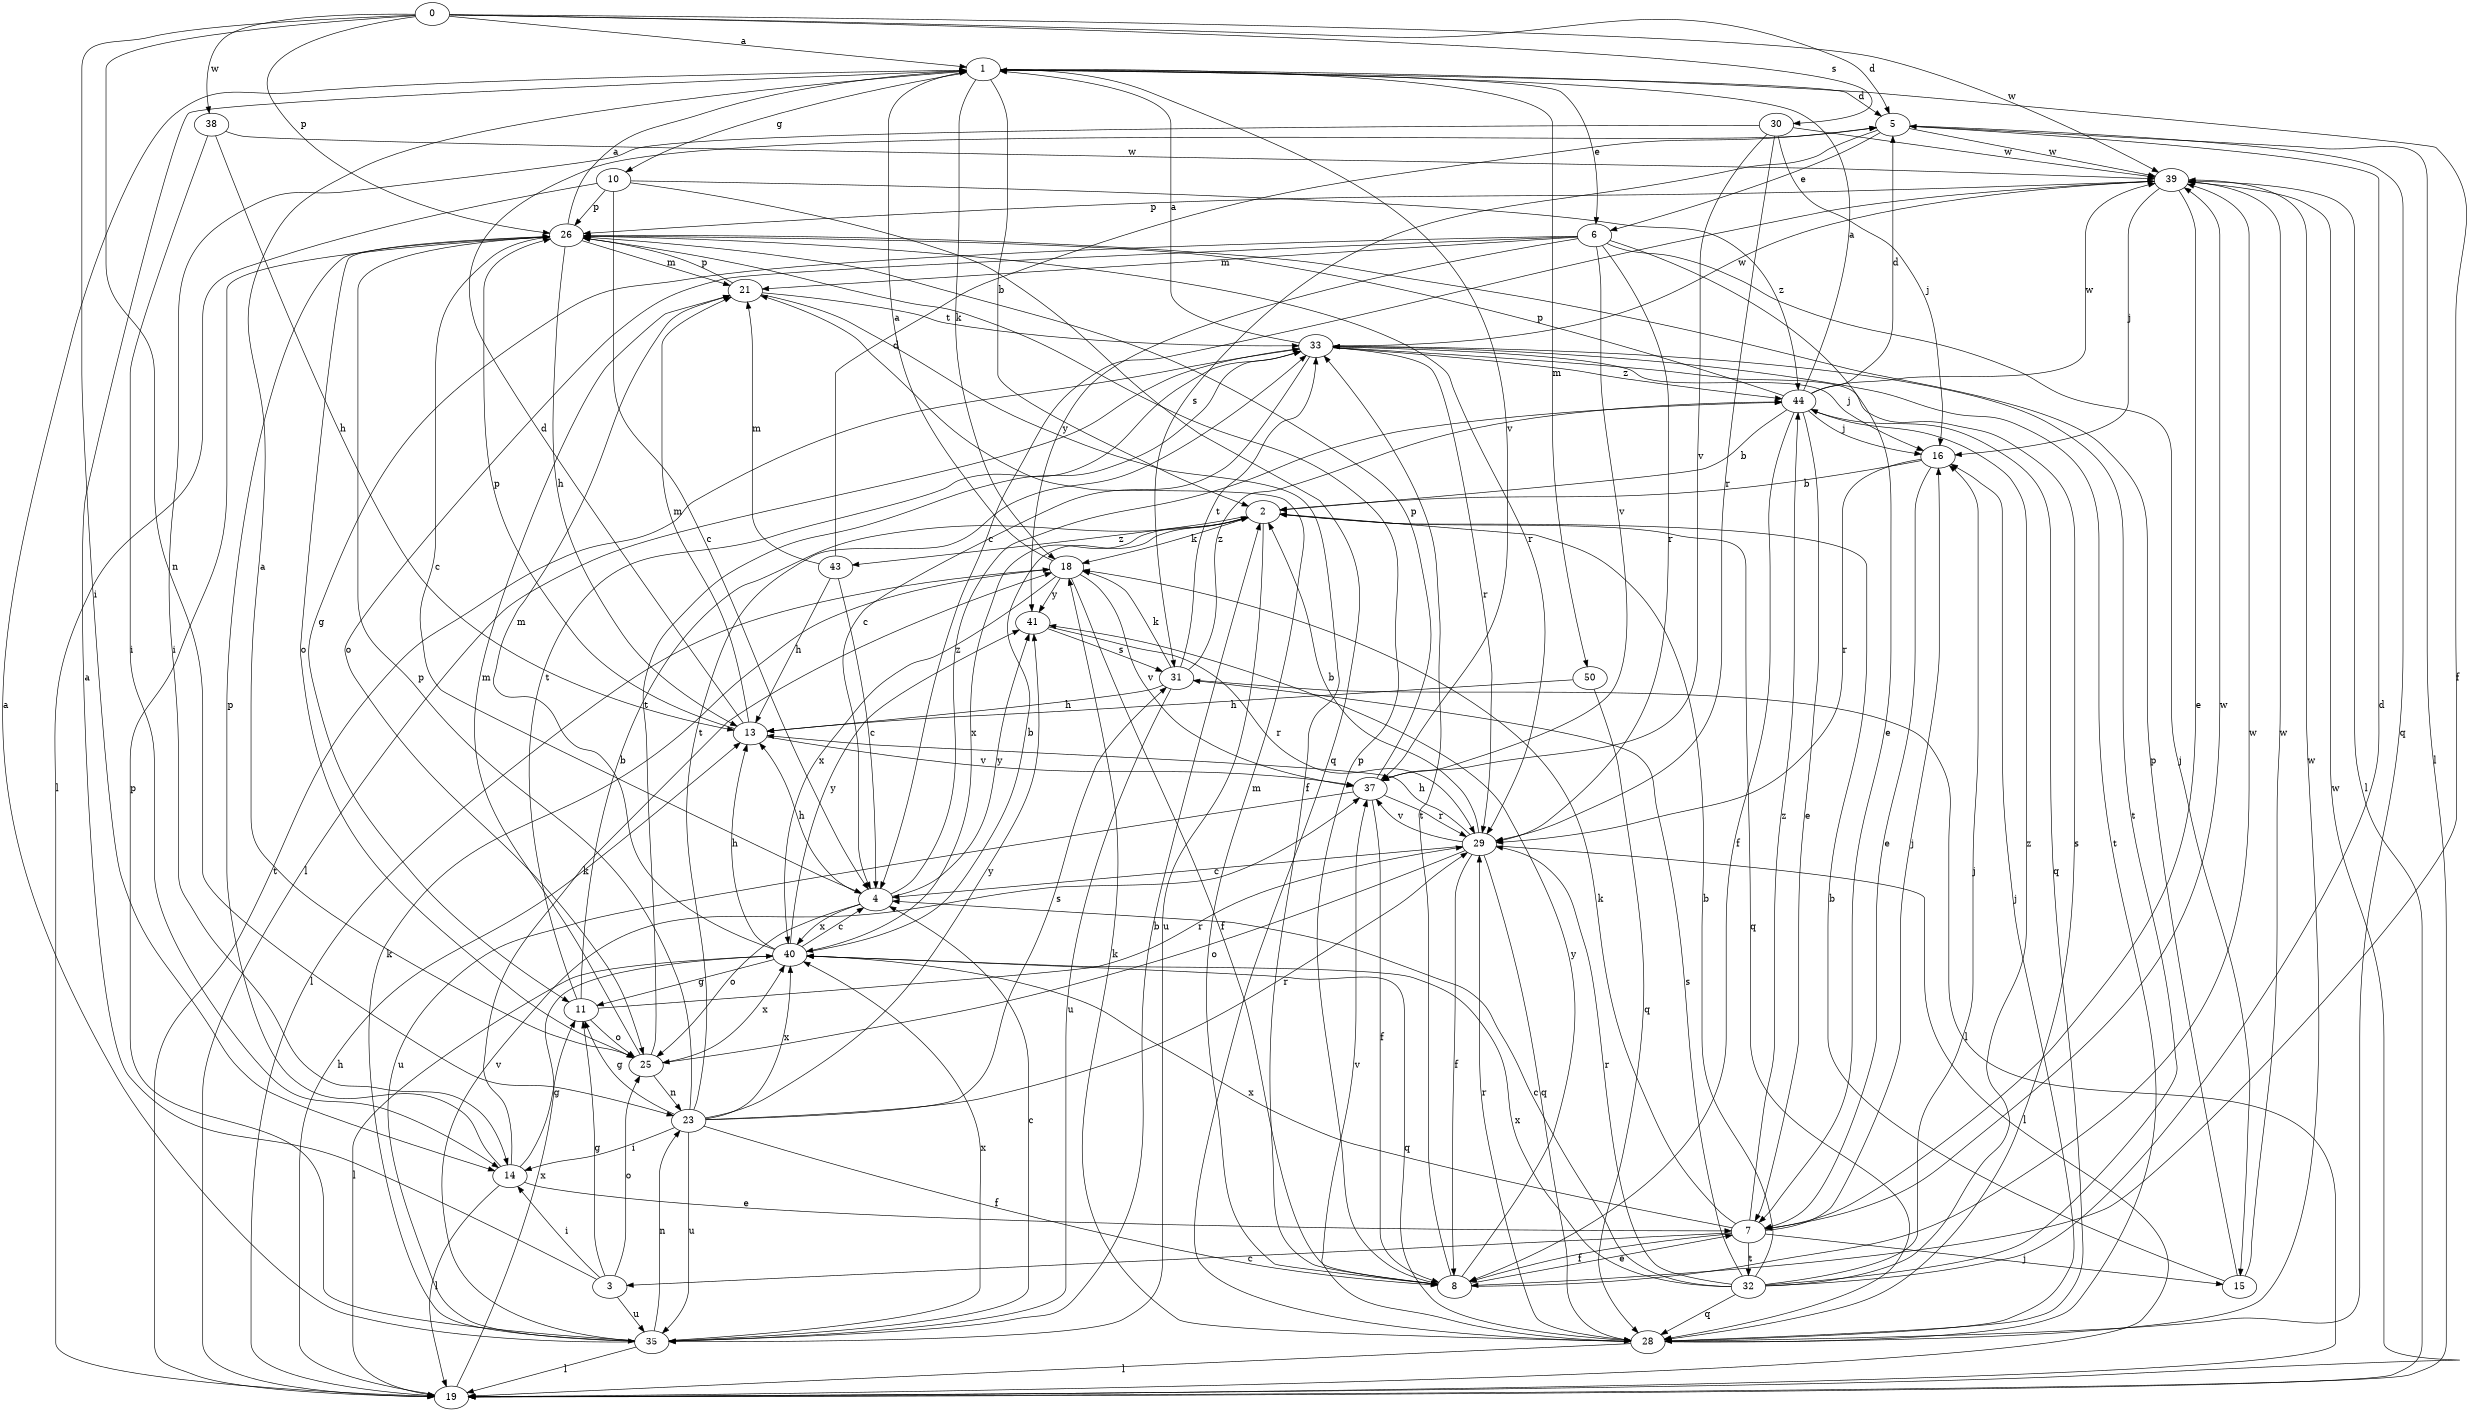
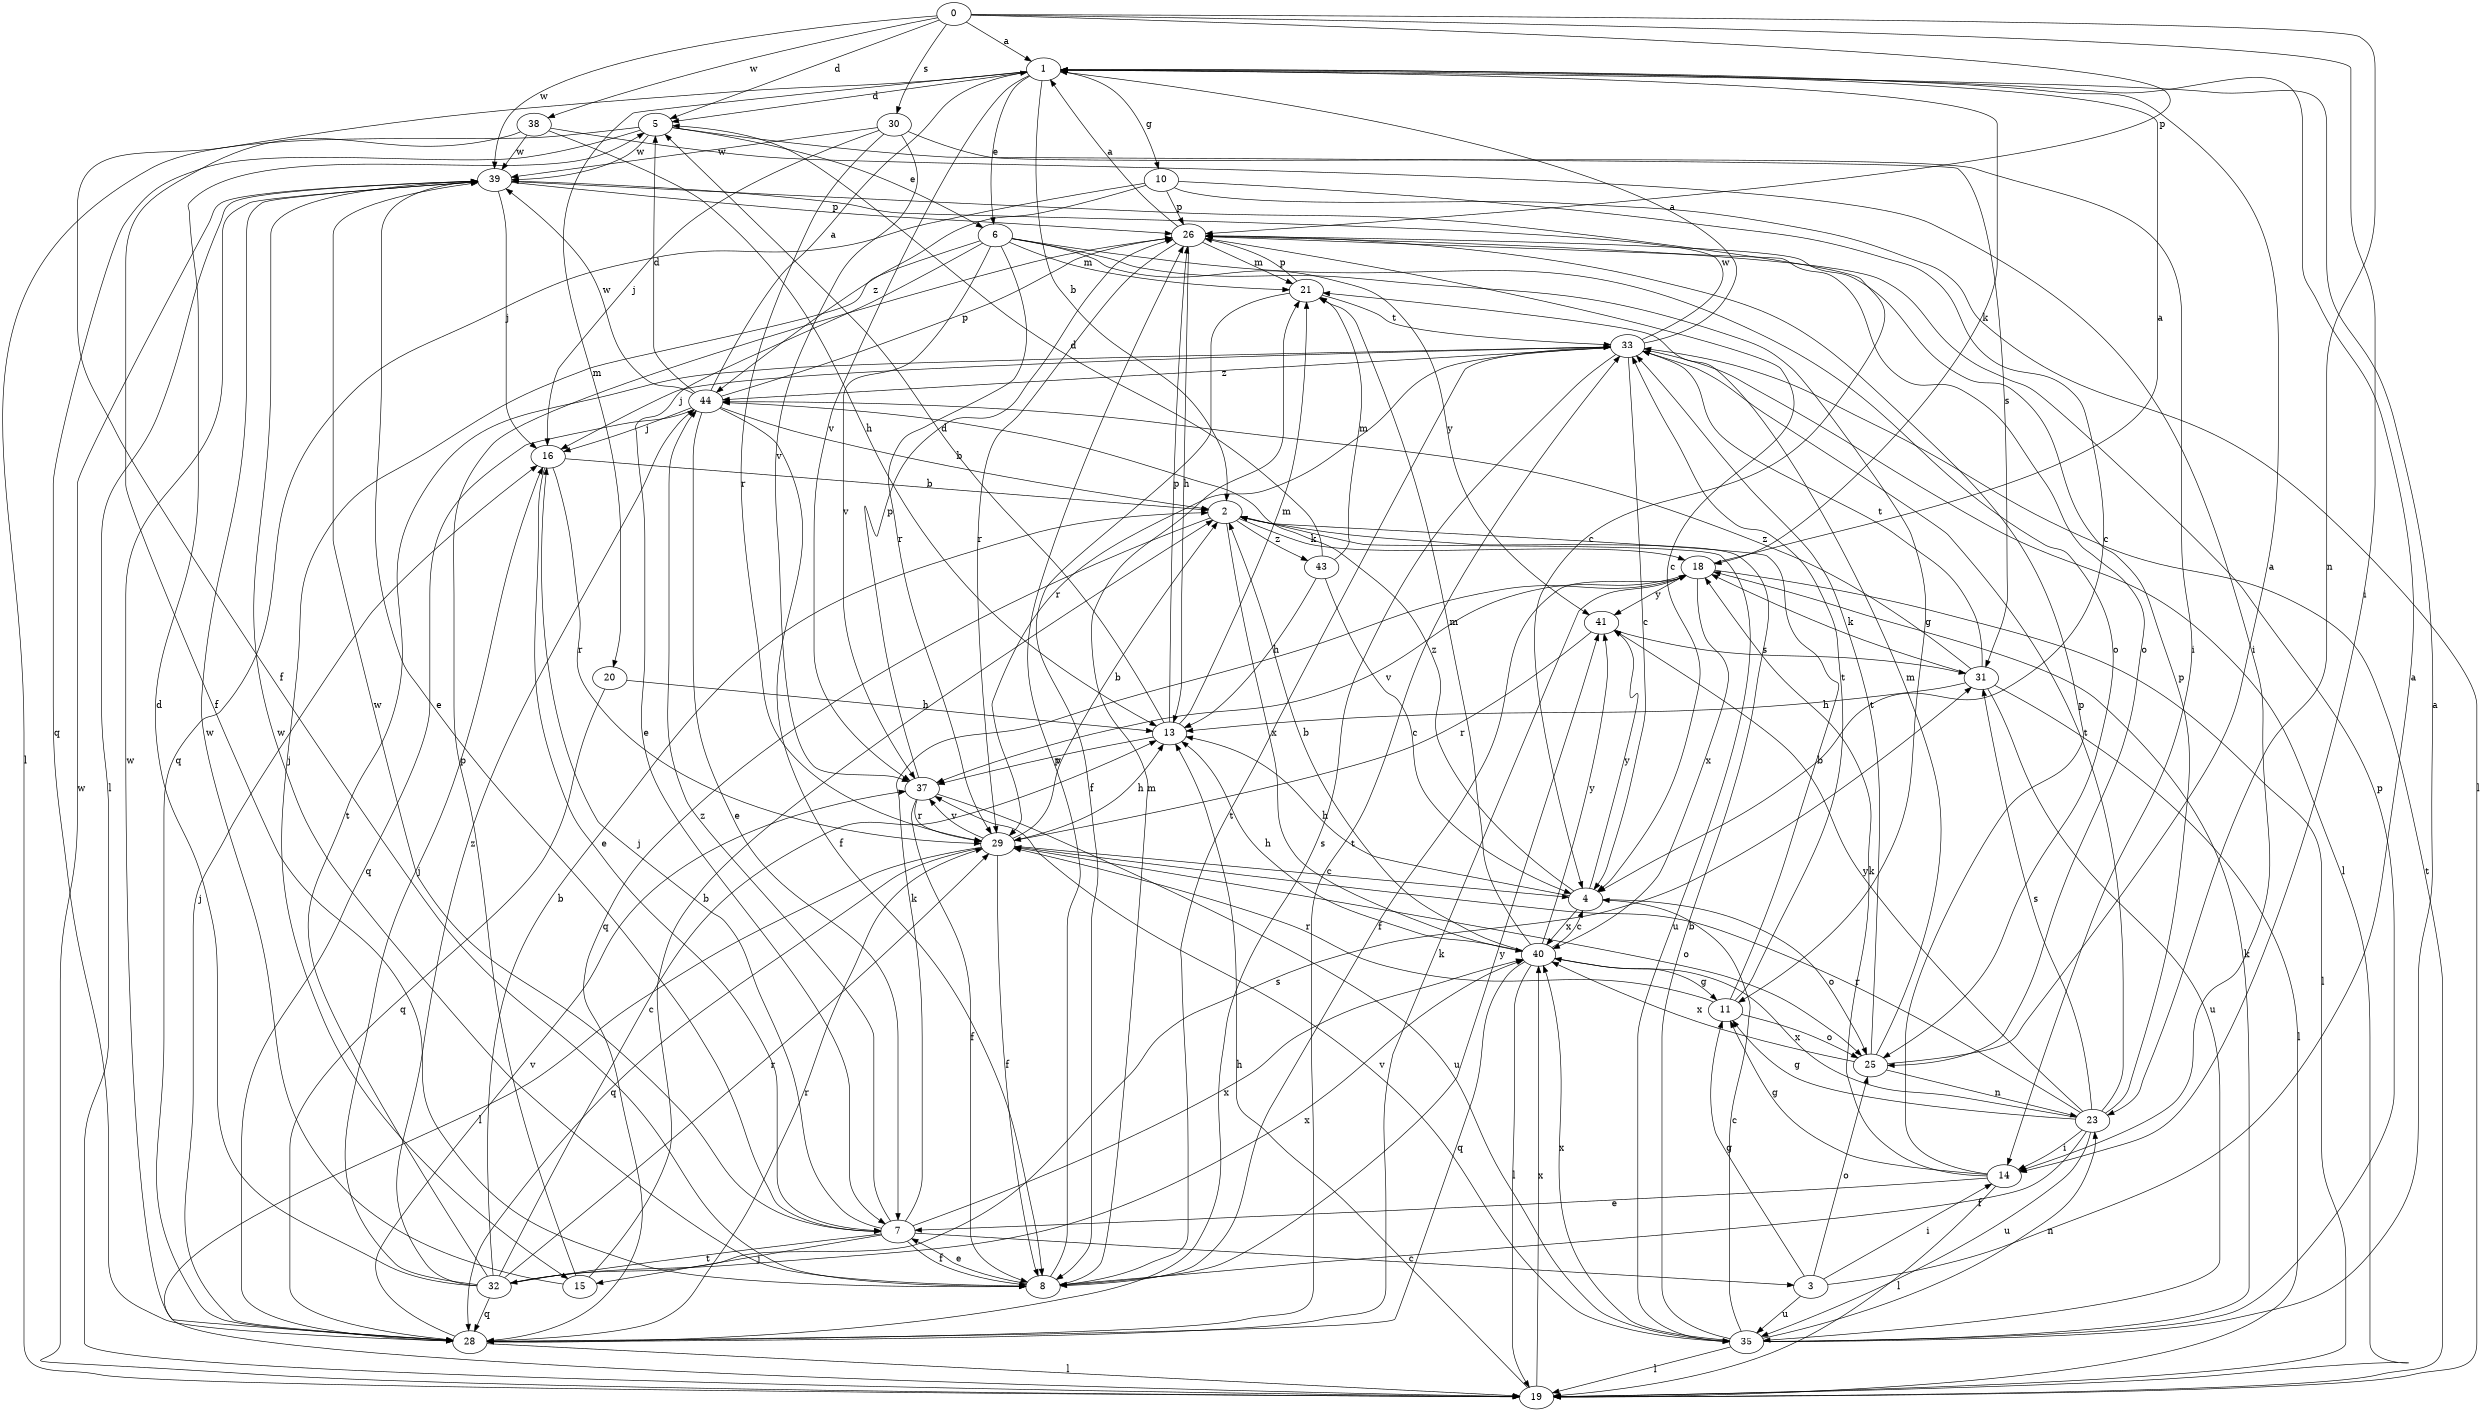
  strict digraph {
    fontname="DejaVu Serif"
    node [fontname="DejaVu Serif"]
    edge [fontname="DejaVu Serif"]
    0
    1
    5
    14
    23
    26
    30
    38
    39
    2
    6
    8
    10
    18
-   20 [label=50]
+   20
    37
    28
    19
    31
    11
    7
    35
    40
    41
    29
    33
    25
    4
    13
    21
    16
    43
    15
    44
    3
    32
    0 -> 1 [label=a]
    0 -> 5 [label=d]
    0 -> 14 [label=i]
    0 -> 23 [label=n]
    0 -> 26 [label=p]
    0 -> 30 [label=s]
    0 -> 38 [label=w]
    0 -> 39 [label=w]
    1 -> 5 [label=d]
    1 -> 2 [label=b]
    1 -> 6 [label=e]
    1 -> 8 [label=f]
    1 -> 10 [label=g]
    1 -> 18 [label=k]
    1 -> 20 [label=m]
    1 -> 37 [label=v]
    5 -> 39 [label=w]
    5 -> 6 [label=e]
    5 -> 28 [label=q]
    5 -> 19 [label=l]
    5 -> 31 [label=s]
    14 -> 26 [label=p]
    14 -> 18 [label=k]
    14 -> 19 [label=l]
    14 -> 11 [label=g]
    14 -> 7 [label=e]
    23 -> 14 [label=i]
    23 -> 26 [label=p]
    23 -> 8 [label=f]
    23 -> 31 [label=s]
    23 -> 11 [label=g]
    23 -> 35 [label=u]
    23 -> 40 [label=x]
    23 -> 41 [label=y]
    23 -> 29 [label=r]
    23 -> 33 [label=t]
    26 -> 1 [label=a]
    26 -> 29 [label=r]
    26 -> 25 [label=o]
    26 -> 4 [label=c]
    26 -> 13 [label=h]
    26 -> 21 [label=m]
    30 -> 14 [label=i]
    30 -> 39 [label=w]
    30 -> 37 [label=v]
    30 -> 29 [label=r]
    30 -> 16 [label=j]
    38 -> 14 [label=i]
    38 -> 39 [label=w]
+   38 -> 8 [label=f]
    38 -> 13 [label=h]
    39 -> 26 [label=p]
    39 -> 19 [label=l]
    39 -> 7 [label=e]
    39 -> 4 [label=c]
    39 -> 16 [label=j]
    2 -> 18 [label=k]
    2 -> 28 [label=q]
    2 -> 35 [label=u]
    2 -> 40 [label=x]
    2 -> 43 [label=z]
    6 -> 37 [label=v]
    6 -> 11 [label=g]
    6 -> 7 [label=e]
    6 -> 41 [label=y]
    6 -> 29 [label=r]
    6 -> 25 [label=o]
    6 -> 21 [label=m]
    6 -> 15 [label=j]
    8 -> 26 [label=p]
    8 -> 39 [label=w]
    8 -> 7 [label=e]
    8 -> 41 [label=y]
    8 -> 33 [label=t]
    8 -> 21 [label=m]
    10 -> 26 [label=p]
    10 -> 28 [label=q]
    10 -> 19 [label=l]
    10 -> 4 [label=c]
    10 -> 44 [label=z]
    18 -> 1 [label=a]
    18 -> 8 [label=f]
    18 -> 37 [label=v]
    18 -> 19 [label=l]
    18 -> 40 [label=x]
    18 -> 41 [label=y]
    20 -> 28 [label=q]
    20 -> 13 [label=h]
    37 -> 26 [label=p]
    37 -> 8 [label=f]
    37 -> 35 [label=u]
    37 -> 29 [label=r]
    28 -> 39 [label=w]
    28 -> 18 [label=k]
    28 -> 37 [label=v]
    28 -> 19 [label=l]
    28 -> 29 [label=r]
    28 -> 33 [label=t]
    28 -> 16 [label=j]
    19 -> 39 [label=w]
    19 -> 40 [label=x]
    19 -> 33 [label=t]
    19 -> 13 [label=h]
    31 -> 18 [label=k]
    31 -> 19 [label=l]
    31 -> 35 [label=u]
    31 -> 33 [label=t]
    31 -> 13 [label=h]
    31 -> 44 [label=z]
    11 -> 2 [label=b]
    11 -> 29 [label=r]
    11 -> 33 [label=t]
    11 -> 25 [label=o]
    7 -> 39 [label=w]
    7 -> 8 [label=f]
    7 -> 18 [label=k]
    7 -> 40 [label=x]
    7 -> 16 [label=j]
    7 -> 15 [label=j]
    7 -> 44 [label=z]
    7 -> 3 [label=c]
    7 -> 32 [label=t]
    35 -> 1 [label=a]
    35 -> 23 [label=n]
    35 -> 26 [label=p]
    35 -> 2 [label=b]
    35 -> 18 [label=k]
    35 -> 37 [label=v]
    35 -> 19 [label=l]
    35 -> 40 [label=x]
    35 -> 4 [label=c]
    40 -> 2 [label=b]
    40 -> 28 [label=q]
    40 -> 19 [label=l]
    40 -> 11 [label=g]
    40 -> 41 [label=y]
    40 -> 4 [label=c]
    40 -> 13 [label=h]
    40 -> 21 [label=m]
    41 -> 31 [label=s]
    41 -> 29 [label=r]
    29 -> 2 [label=b]
    29 -> 8 [label=f]
    29 -> 37 [label=v]
    29 -> 28 [label=q]
    29 -> 19 [label=l]
    29 -> 25 [label=o]
    29 -> 4 [label=c]
    29 -> 13 [label=h]
    33 -> 1 [label=a]
    33 -> 39 [label=w]
    33 -> 28 [label=s]
    33 -> 19 [label=l]
    33 -> 29 [label=r]
    33 -> 4 [label=c]
    33 -> 16 [label=j]
    33 -> 44 [label=z]
    25 -> 1 [label=a]
    25 -> 23 [label=n]
    25 -> 40 [label=x]
    25 -> 33 [label=t]
    25 -> 21 [label=m]
    4 -> 40 [label=x]
    4 -> 41 [label=y]
    4 -> 25 [label=o]
    4 -> 13 [label=h]
    4 -> 44 [label=z]
    13 -> 5 [label=d]
    13 -> 26 [label=p]
    13 -> 37 [label=v]
    13 -> 21 [label=m]
    21 -> 26 [label=p]
    21 -> 8 [label=f]
    21 -> 33 [label=t]
    16 -> 2 [label=b]
    16 -> 7 [label=e]
    16 -> 29 [label=r]
    43 -> 5 [label=d]
    43 -> 4 [label=c]
    43 -> 13 [label=h]
    43 -> 21 [label=m]
    15 -> 26 [label=p]
    15 -> 39 [label=w]
    15 -> 2 [label=b]
    44 -> 1 [label=a]
    44 -> 5 [label=d]
    44 -> 26 [label=p]
    44 -> 39 [label=w]
    44 -> 2 [label=b]
    44 -> 8 [label=f]
    44 -> 28 [label=q]
    44 -> 7 [label=e]
    44 -> 16 [label=j]
    3 -> 1 [label=a]
    3 -> 14 [label=i]
    3 -> 11 [label=g]
    3 -> 35 [label=u]
    3 -> 25 [label=o]
    32 -> 5 [label=d]
    32 -> 2 [label=b]
    32 -> 28 [label=q]
    32 -> 31 [label=s]
    32 -> 40 [label=x]
    32 -> 29 [label=r]
    32 -> 33 [label=t]
-   32 -> 4 [label=c]
+   32 -> 13 [label=c]
    32 -> 16 [label=j]
    32 -> 44 [label=z]
  }
